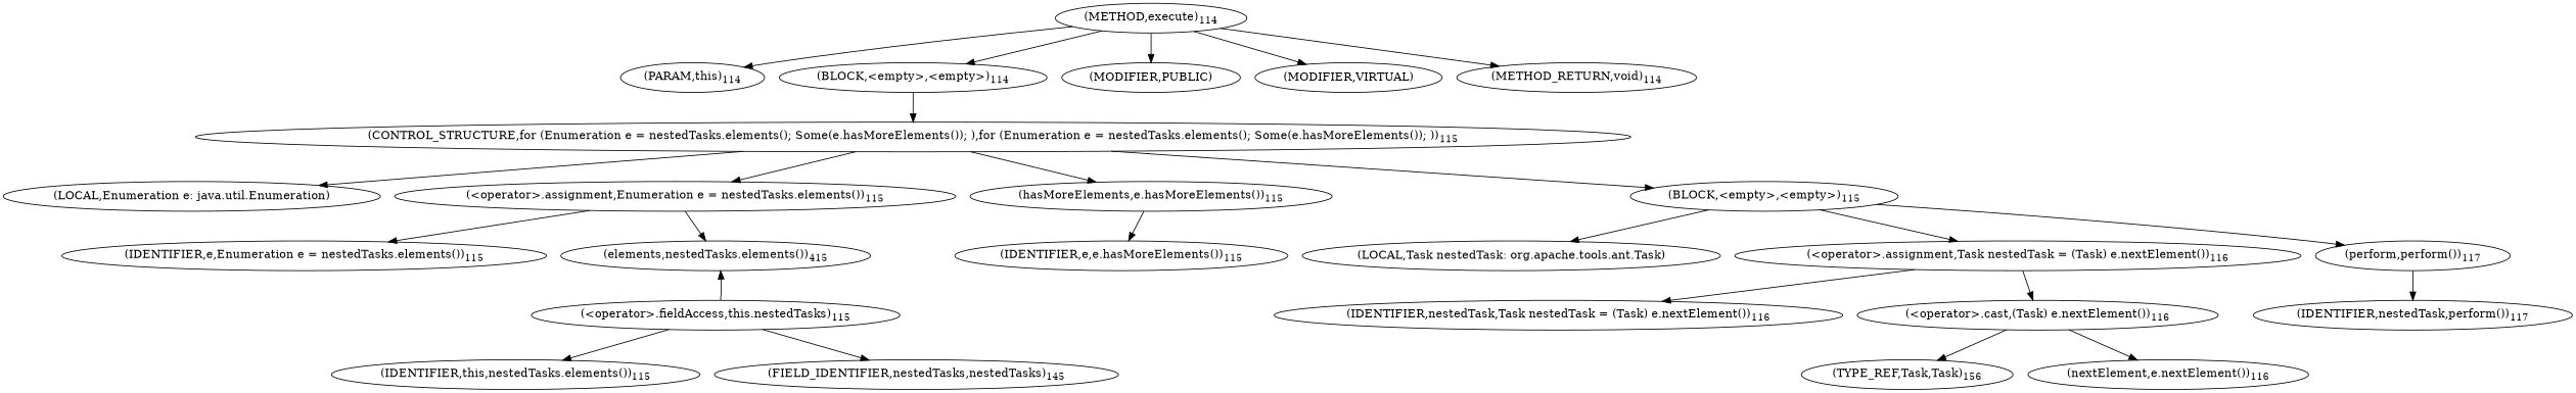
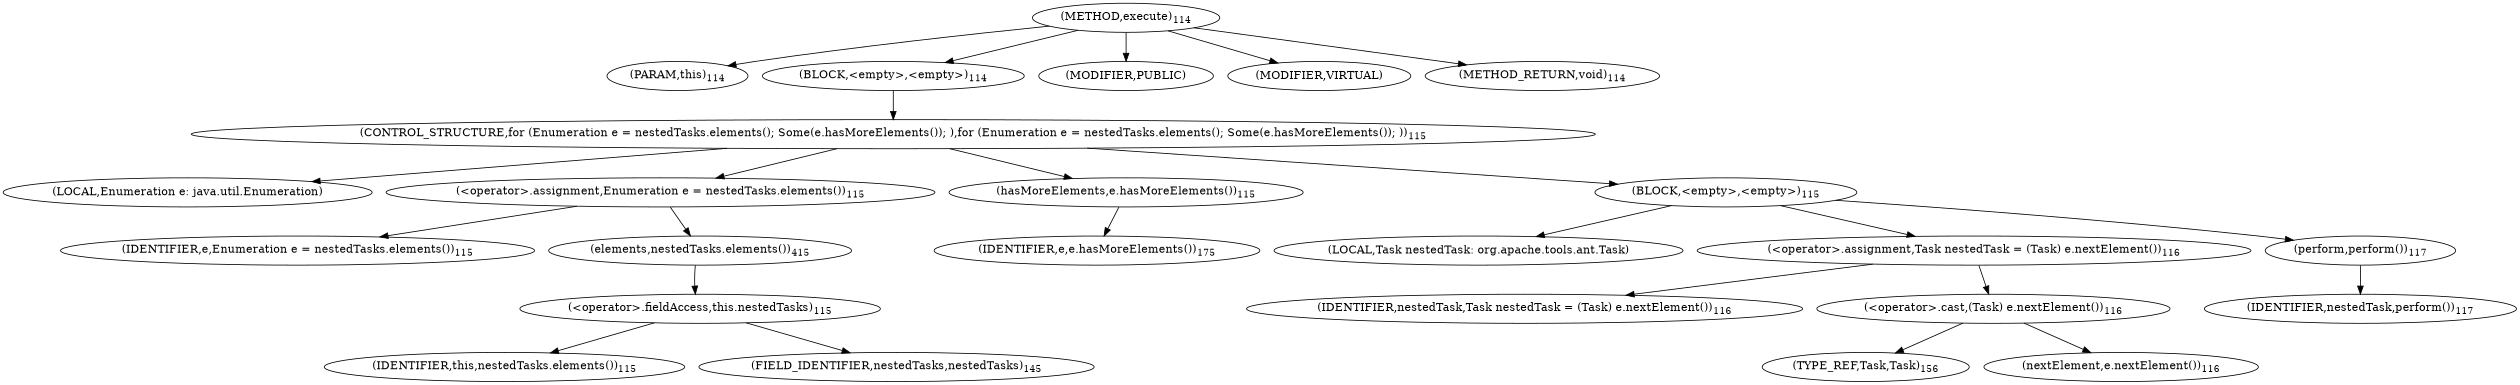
  digraph {
    n1 [label=<(METHOD,execute)<SUB>114</SUB>>]
    n2 [label=<(PARAM,this)<SUB>114</SUB>>]
    n3 [label=<(BLOCK,&lt;empty&gt;,&lt;empty&gt;)<SUB>114</SUB>>]
    n4 [label=<(MODIFIER,PUBLIC)>]
    n5 [label=<(MODIFIER,VIRTUAL)>]
    n6 [label=<(METHOD_RETURN,void)<SUB>114</SUB>>]
    n7 [label=<(CONTROL_STRUCTURE,for (Enumeration e = nestedTasks.elements(); Some(e.hasMoreElements()); ),for (Enumeration e = nestedTasks.elements(); Some(e.hasMoreElements()); ))<SUB>115</SUB>>]
    n8 [label=<(LOCAL,Enumeration e: java.util.Enumeration)>]
    n9 [label=<(&lt;operator&gt;.assignment,Enumeration e = nestedTasks.elements())<SUB>115</SUB>>]
    n10 [label=<(hasMoreElements,e.hasMoreElements())<SUB>115</SUB>>]
    n11 [label=<(BLOCK,&lt;empty&gt;,&lt;empty&gt;)<SUB>115</SUB>>]
    n12 [label=<(IDENTIFIER,e,Enumeration e = nestedTasks.elements())<SUB>115</SUB>>]
    n13 [label=<(elements,nestedTasks.elements())<SUB>415</SUB>>]
-   n14 [label=<(IDENTIFIER,e,e.hasMoreElements())<SUB>115</SUB>>]
+   n14 [label=<(IDENTIFIER,e,e.hasMoreElements())<SUB>175</SUB>>]
    n15 [label=<(LOCAL,Task nestedTask: org.apache.tools.ant.Task)>]
    n16 [label=<(&lt;operator&gt;.assignment,Task nestedTask = (Task) e.nextElement())<SUB>116</SUB>>]
    n17 [label=<(perform,perform())<SUB>117</SUB>>]
    n18 [label=<(&lt;operator&gt;.fieldAccess,this.nestedTasks)<SUB>115</SUB>>]
    n19 [label=<(IDENTIFIER,this,nestedTasks.elements())<SUB>115</SUB>>]
    n20 [label=<(FIELD_IDENTIFIER,nestedTasks,nestedTasks)<SUB>145</SUB>>]
    n21 [label=<(IDENTIFIER,nestedTask,Task nestedTask = (Task) e.nextElement())<SUB>116</SUB>>]
    n22 [label=<(&lt;operator&gt;.cast,(Task) e.nextElement())<SUB>116</SUB>>]
    n23 [label=<(IDENTIFIER,nestedTask,perform())<SUB>117</SUB>>]
    n24 [label=<(TYPE_REF,Task,Task)<SUB>156</SUB>>]
    n25 [label=<(nextElement,e.nextElement())<SUB>116</SUB>>]
    n1 -> n2
    n1 -> n3
    n1 -> n4
    n1 -> n5
    n1 -> n6
    n3 -> n7
    n7 -> n8
    n7 -> n9
    n7 -> n10
    n7 -> n11
    n9 -> n12
    n9 -> n13
    n10 -> n14
    n11 -> n15
    n11 -> n16
    n11 -> n17
-   n18 -> n13
+   n13 -> n18
    n16 -> n21
    n16 -> n22
    n17 -> n23
    n18 -> n19
    n18 -> n20
    n22 -> n24
    n22 -> n25
  }
